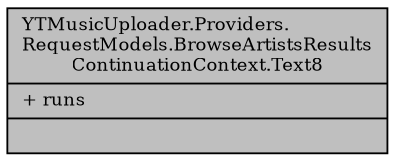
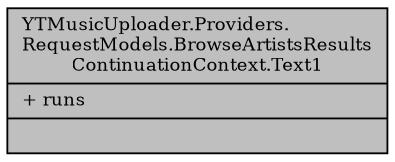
  digraph {
    fontname="DejaVu Serif"
-   n1 [color=black fillcolor=grey75 fontcolor=black fontname="DejaVu Serif" fontsize=10 height=0.2 label="{YTMusicUploader.Providers.\lRequestModels.BrowseArtistsResults\lContinuationContext.Text8\n|+ runs\l|}" shape=record style=filled width=0.4]
+   n1 [color=black fillcolor=grey75 fontcolor=black fontname="DejaVu Serif" fontsize=10 height=0.2 label="{YTMusicUploader.Providers.\lRequestModels.BrowseArtistsResults\lContinuationContext.Text1\n|+ runs\l|}" shape=record style=filled width=0.4]
  }
